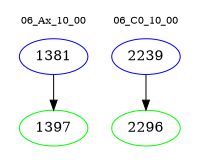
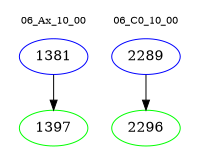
  digraph {
    node [color=blue]
    edge [color=black]
    n1 [label=1381]
    n2 [color=green label=1397]
-   n3 [label=2239]
+   n3 [label=2289]
    n4 [color=green label=2296]
    subgraph cluster_1 {
      color=white
      fontsize=10
      label="06_Ax_10_00"
      n1
      n2
    }
    subgraph cluster_2 {
      color=white
      fontsize=10
      label="06_C0_10_00"
      n3
      n4
    }
    n1 -> n2
    n3 -> n4
  }
